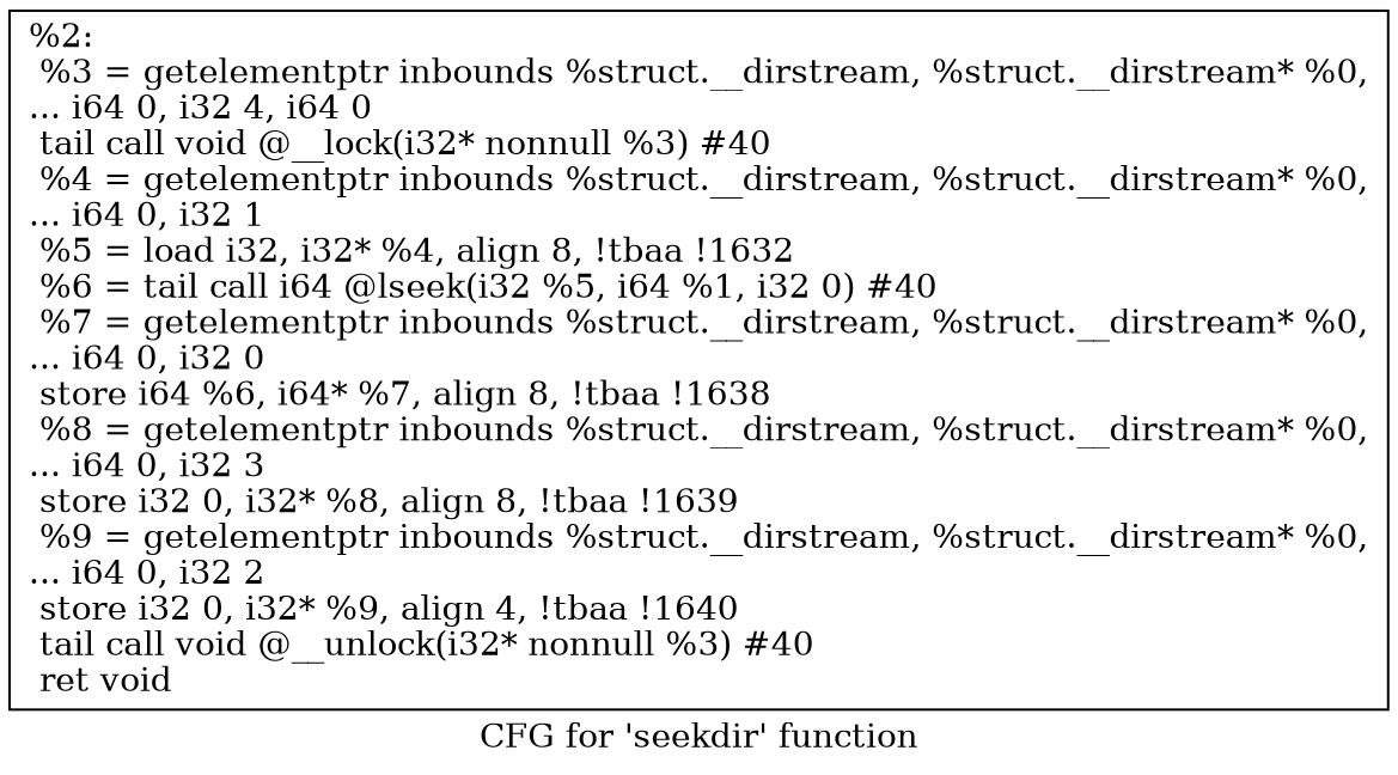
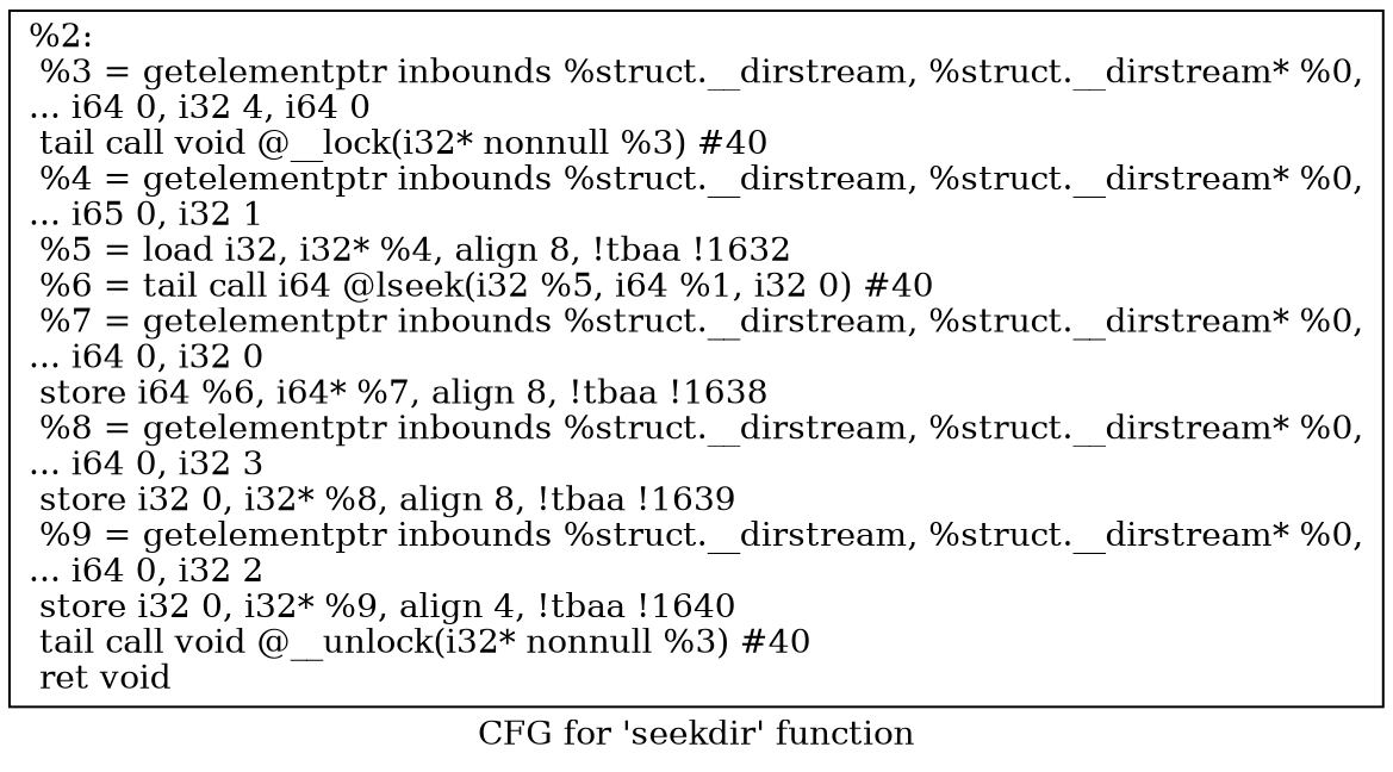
  digraph {
    label="CFG for 'seekdir' function"
-   n1 [label="{%2:\l  %3 = getelementptr inbounds %struct.__dirstream, %struct.__dirstream* %0,\l... i64 0, i32 4, i64 0\l  tail call void @__lock(i32* nonnull %3) #40\l  %4 = getelementptr inbounds %struct.__dirstream, %struct.__dirstream* %0,\l... i64 0, i32 1\l  %5 = load i32, i32* %4, align 8, !tbaa !1632\l  %6 = tail call i64 @lseek(i32 %5, i64 %1, i32 0) #40\l  %7 = getelementptr inbounds %struct.__dirstream, %struct.__dirstream* %0,\l... i64 0, i32 0\l  store i64 %6, i64* %7, align 8, !tbaa !1638\l  %8 = getelementptr inbounds %struct.__dirstream, %struct.__dirstream* %0,\l... i64 0, i32 3\l  store i32 0, i32* %8, align 8, !tbaa !1639\l  %9 = getelementptr inbounds %struct.__dirstream, %struct.__dirstream* %0,\l... i64 0, i32 2\l  store i32 0, i32* %9, align 4, !tbaa !1640\l  tail call void @__unlock(i32* nonnull %3) #40\l  ret void\l}" shape=record]
+   n1 [label="{%2:\l  %3 = getelementptr inbounds %struct.__dirstream, %struct.__dirstream* %0,\l... i64 0, i32 4, i64 0\l  tail call void @__lock(i32* nonnull %3) #40\l  %4 = getelementptr inbounds %struct.__dirstream, %struct.__dirstream* %0,\l... i65 0, i32 1\l  %5 = load i32, i32* %4, align 8, !tbaa !1632\l  %6 = tail call i64 @lseek(i32 %5, i64 %1, i32 0) #40\l  %7 = getelementptr inbounds %struct.__dirstream, %struct.__dirstream* %0,\l... i64 0, i32 0\l  store i64 %6, i64* %7, align 8, !tbaa !1638\l  %8 = getelementptr inbounds %struct.__dirstream, %struct.__dirstream* %0,\l... i64 0, i32 3\l  store i32 0, i32* %8, align 8, !tbaa !1639\l  %9 = getelementptr inbounds %struct.__dirstream, %struct.__dirstream* %0,\l... i64 0, i32 2\l  store i32 0, i32* %9, align 4, !tbaa !1640\l  tail call void @__unlock(i32* nonnull %3) #40\l  ret void\l}" shape=record]
  }
